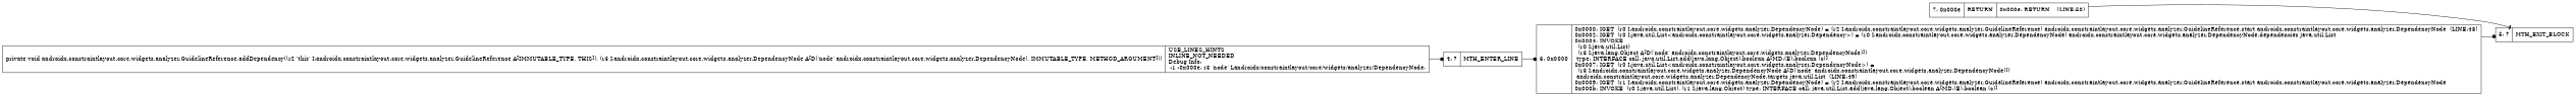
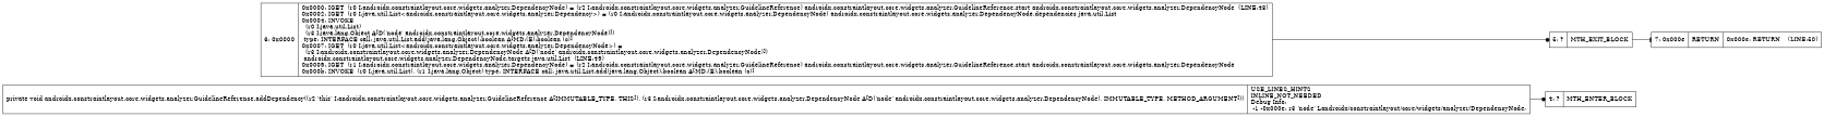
  digraph {
    rankdir=LR
    node [shape=record]
    edge [arrowhead=dot]
-   n1 [label="{4\:\ ?|MTH_ENTER_LINE\l}"]
+   n1 [label="{4\:\ ?|MTH_ENTER_BLOCK\l}"]
    n2 [label="{6\:\ 0x0000|0x0000: IGET  (r0 I:androidx.constraintlayout.core.widgets.analyzer.DependencyNode) = (r2 I:androidx.constraintlayout.core.widgets.analyzer.GuidelineReference) androidx.constraintlayout.core.widgets.analyzer.GuidelineReference.start androidx.constraintlayout.core.widgets.analyzer.DependencyNode  (LINE:48)\l0x0002: IGET  (r0 I:java.util.List\<androidx.constraintlayout.core.widgets.analyzer.Dependency\>) = (r0 I:androidx.constraintlayout.core.widgets.analyzer.DependencyNode) androidx.constraintlayout.core.widgets.analyzer.DependencyNode.dependencies java.util.List \l0x0004: INVOKE  \l  (r0 I:java.util.List)\l  (r3 I:java.lang.Object A[D('node' androidx.constraintlayout.core.widgets.analyzer.DependencyNode)])\l type: INTERFACE call: java.util.List.add(java.lang.Object):boolean A[MD:(E):boolean (c)]\l0x0007: IGET  (r0 I:java.util.List\<androidx.constraintlayout.core.widgets.analyzer.DependencyNode\>) = \l  (r3 I:androidx.constraintlayout.core.widgets.analyzer.DependencyNode A[D('node' androidx.constraintlayout.core.widgets.analyzer.DependencyNode)])\l androidx.constraintlayout.core.widgets.analyzer.DependencyNode.targets java.util.List  (LINE:49)\l0x0009: IGET  (r1 I:androidx.constraintlayout.core.widgets.analyzer.DependencyNode) = (r2 I:androidx.constraintlayout.core.widgets.analyzer.GuidelineReference) androidx.constraintlayout.core.widgets.analyzer.GuidelineReference.start androidx.constraintlayout.core.widgets.analyzer.DependencyNode \l0x000b: INVOKE  (r0 I:java.util.List), (r1 I:java.lang.Object) type: INTERFACE call: java.util.List.add(java.lang.Object):boolean A[MD:(E):boolean (c)]\l}"]
    n3 [label="{5\:\ ?|MTH_EXIT_BLOCK\l}"]
    n4 [label="{7\:\ 0x000e|RETURN\l|0x000e: RETURN    (LINE:50)\l}"]
    n5 [label="{private void androidx.constraintlayout.core.widgets.analyzer.GuidelineReference.addDependency((r2 'this' I:androidx.constraintlayout.core.widgets.analyzer.GuidelineReference A[IMMUTABLE_TYPE, THIS]), (r3 I:androidx.constraintlayout.core.widgets.analyzer.DependencyNode A[D('node' androidx.constraintlayout.core.widgets.analyzer.DependencyNode), IMMUTABLE_TYPE, METHOD_ARGUMENT]))  | USE_LINES_HINTS\lINLINE_NOT_NEEDED\lDebug Info:\l  \-1 \-0x000e: r3 'node' Landroidx\/constraintlayout\/core\/widgets\/analyzer\/DependencyNode;\l}"]
-   n1 -> n2
    n2 -> n3
-   n4 -> n3 [arrowhead=tee]
+   n3 -> n4 [arrowhead=tee]
    n5 -> n1
  }
